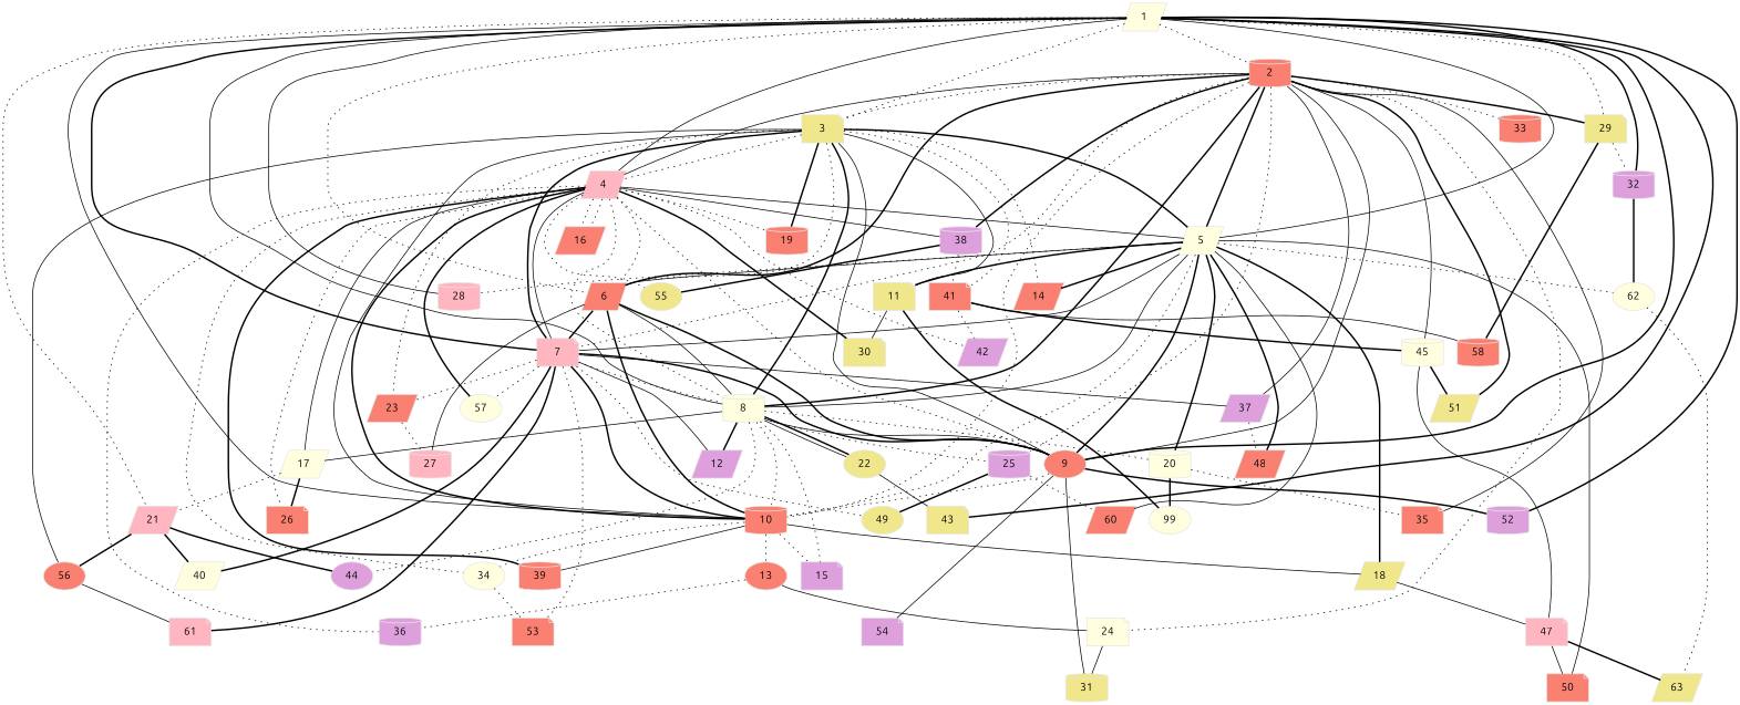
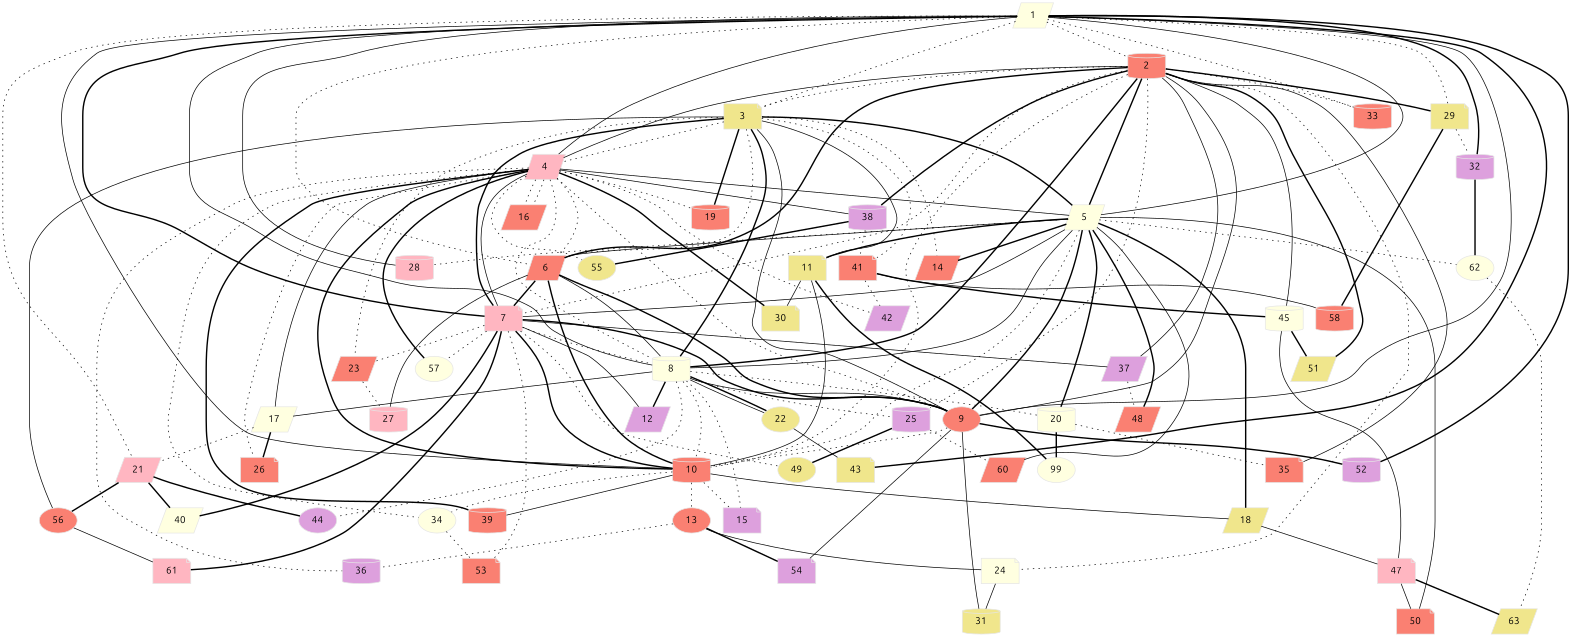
  graph {
    fontname=Ubuntu
    node [color=gray90 fillcolor=salmon fontname=Ubuntu shape=parallelogram style=filled]
    edge [fontname=Ubuntu style=dotted]
    1 [fillcolor=lightyellow]
    2 [shape=cylinder]
    3 [fillcolor=khaki shape=note]
    4 [fillcolor=lightpink]
    5 [fillcolor=lightyellow]
    6
    7 [fillcolor=lightpink shape=note]
    8 [fillcolor=lightyellow shape=cylinder]
    9 [shape=ellipse]
    10 [shape=cylinder]
    21 [fillcolor=lightpink]
    28 [fillcolor=lightpink shape=cylinder]
    29 [fillcolor=khaki shape=note]
    32 [fillcolor=plum shape=cylinder]
    33 [shape=cylinder]
    43 [fillcolor=khaki shape=note]
    52 [fillcolor=plum shape=cylinder]
    24 [fillcolor=lightyellow shape=note]
    25 [fillcolor=plum shape=cylinder]
    35 [shape=note]
    37 [fillcolor=plum]
    38 [fillcolor=plum shape=cylinder]
    45 [fillcolor=lightyellow shape=cylinder]
    51 [fillcolor=khaki]
    11 [fillcolor=khaki shape=note]
    14
    19 [shape=cylinder]
    23
    41 [shape=note]
    56 [shape=ellipse]
    16
    17 [fillcolor=lightyellow]
    26 [shape=note]
    30 [fillcolor=khaki shape=note]
    34 [fillcolor=lightyellow shape=ellipse]
    36 [fillcolor=plum shape=cylinder]
    39 [shape=cylinder]
    42 [fillcolor=plum]
    55 [fillcolor=khaki shape=ellipse]
    57 [fillcolor=lightyellow shape=ellipse]
    18 [fillcolor=khaki]
    20 [fillcolor=lightyellow shape=cylinder]
    48
    50 [shape=note]
    60
    62 [fillcolor=lightyellow shape=ellipse]
    27 [fillcolor=lightpink shape=cylinder]
    12 [fillcolor=plum]
    40 [fillcolor=lightyellow]
    49 [fillcolor=khaki shape=ellipse]
    53 [shape=note]
    61 [fillcolor=lightpink shape=note]
    15 [fillcolor=plum shape=note]
    22 [fillcolor=khaki shape=ellipse]
    44 [fillcolor=plum shape=ellipse]
    31 [fillcolor=khaki shape=cylinder]
    54 [fillcolor=plum shape=note]
    13 [shape=ellipse]
    58 [shape=cylinder]
    47 [fillcolor=lightpink shape=note]
    n61 [fillcolor=lightyellow label=99 shape=ellipse]
    63 [fillcolor=khaki]
    1 -- 2
    1 -- 3
    1 -- 4 [style=solid]
    1 -- 5 [style=solid]
    1 -- 6
    1 -- 7 [style=bold]
    1 -- 8 [style=solid]
-   1 -- 9 [style=bold]
+   1 -- 9 [style=solid]
    1 -- 10 [style=solid]
    1 -- 21
    1 -- 28 [style=solid]
    1 -- 29
    1 -- 32 [style=bold]
+   1 -- 33
    1 -- 43 [style=bold]
    1 -- 52 [style=bold]
    2 -- 3
    2 -- 4 [style=solid]
    2 -- 5 [style=bold]
    2 -- 6 [style=bold]
    2 -- 7
    2 -- 8 [style=bold]
    2 -- 9 [style=solid]
    2 -- 10
    2 -- 29 [style=bold]
    2 -- 33
    2 -- 24
    2 -- 25
    2 -- 35 [style=solid]
    2 -- 37 [style=solid]
    2 -- 38 [style=bold]
    2 -- 45 [style=solid]
    2 -- 51 [style=bold]
    3 -- 4
    3 -- 5 [style=bold]
    3 -- 6
    3 -- 7 [style=bold]
    3 -- 8 [style=bold]
    3 -- 9 [style=solid]
-   3 -- 10 [style=solid]
+   11 -- 10 [style=solid]
    3 -- 11 [style=solid]
    3 -- 14
    3 -- 19 [style=bold]
    3 -- 23
    3 -- 41
    3 -- 56 [style=solid]
    4 -- 5 [style=solid]
    4 -- 6
    4 -- 7 [style=solid]
    4 -- 8
    4 -- 9
    4 -- 10 [style=bold]
    4 -- 38 [style=solid]
    4 -- 19
    4 -- 16
    4 -- 16
    4 -- 17 [style=solid]
    4 -- 26
    4 -- 30 [style=bold]
    4 -- 34
    4 -- 36
    4 -- 39 [style=bold]
    4 -- 42
    4 -- 55
    4 -- 57 [style=bold]
    5 -- 6 [style=solid]
    5 -- 7 [style=solid]
    5 -- 8 [style=solid]
    5 -- 9 [style=bold]
    5 -- 10
    5 -- 28
    5 -- 11 [style=bold]
    5 -- 14 [style=bold]
    5 -- 18 [style=bold]
    5 -- 20 [style=bold]
    5 -- 48 [style=bold]
    5 -- 50 [style=solid]
    5 -- 60 [style=solid]
    5 -- 62
    6 -- 7 [style=bold]
    6 -- 8 [style=solid]
    6 -- 9 [style=bold]
    6 -- 10 [style=bold]
    6 -- 27 [style=solid]
    7 -- 8
    7 -- 9 [style=bold]
    7 -- 10 [style=bold]
    7 -- 37 [style=solid]
    7 -- 23
    7 -- 57
    7 -- 12 [style=solid]
    7 -- 40 [style=bold]
    7 -- 49
    7 -- 53
    7 -- 61 [style=bold]
    8 -- 9 [style=solid]
    8 -- 10
    8 -- 25
    8 -- 17 [style=solid]
    8 -- 20
    8 -- 12 [style=bold]
    8 -- 15
    8 -- 22 [style=solid]
    8 -- 22 [style=bold]
    8 -- 44
    9 -- 10
    9 -- 52 [style=bold]
    9 -- 31 [style=solid]
    9 -- 54 [style=solid]
    10 -- 34
    10 -- 39 [style=solid]
    10 -- 18 [style=solid]
    10 -- 15
    10 -- 13
    21 -- 56 [style=bold]
    21 -- 40 [style=bold]
    21 -- 44 [style=bold]
    29 -- 32
    29 -- 58 [style=bold]
    32 -- 62 [style=bold]
    24 -- 31 [style=solid]
    25 -- 60
    25 -- 49 [style=bold]
    37 -- 48
    38 -- 41
    38 -- 55 [style=bold]
    45 -- 51 [style=bold]
    45 -- 47 [style=solid]
    11 -- 30 [style=solid]
    11 -- n61 [style=bold]
    23 -- 27
    41 -- 45 [style=bold]
    41 -- 42
    41 -- 58 [style=solid]
    56 -- 61 [style=solid]
    17 -- 21
    17 -- 26 [style=bold]
    34 -- 53
    18 -- 47 [style=solid]
    20 -- 35
    20 -- n61 [style=bold]
    62 -- 63
    22 -- 43 [style=solid]
    13 -- 24 [style=solid]
    13 -- 36
+   13 -- 54 [style=bold]
    47 -- 50 [style=solid]
    47 -- 63 [style=bold]
  }
